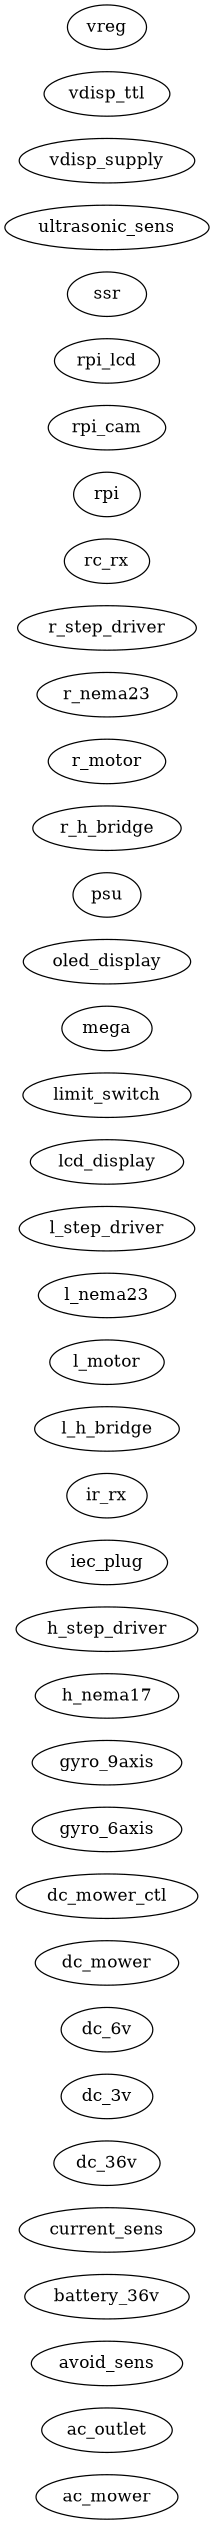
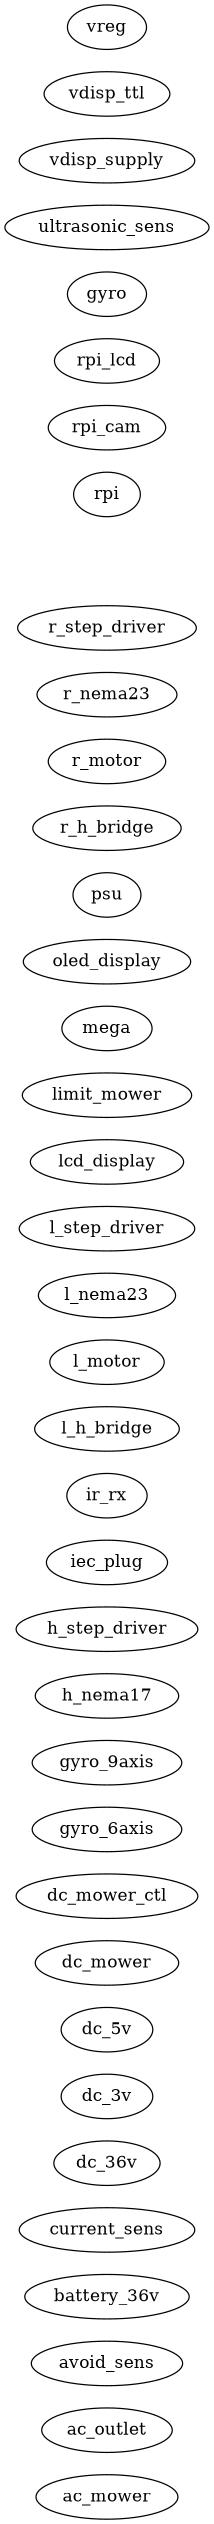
  digraph {
    rankdir=LR
    ac_mower
    ac_outlet
    avoid_sens
    battery_36v
    current_sens
    dc_36v
    dc_3v
-   dc_5v [label=dc_6v]
+   dc_5v
    dc_mower
    dc_mower_ctl
    gyro_6axis
    gyro_9axis
    h_nema17
    h_step_driver
    iec_plug
    ir_rx
    l_h_bridge
    l_motor
    l_nema23
    l_step_driver
    lcd_display
-   limit_switch
+   limit_switch [label=limit_mower]
    mega
    oled_display
    psu
    r_h_bridge
    r_motor
    r_nema23
    r_step_driver
-   rc_rx
    rpi
    rpi_cam
    rpi_lcd
-   ssr
+   ssr [label=gyro]
    ultrasonic_sens
    vdisp_supply
    vdisp_ttl
    vreg
  }
